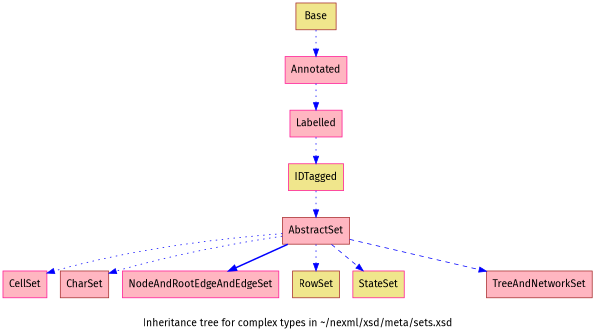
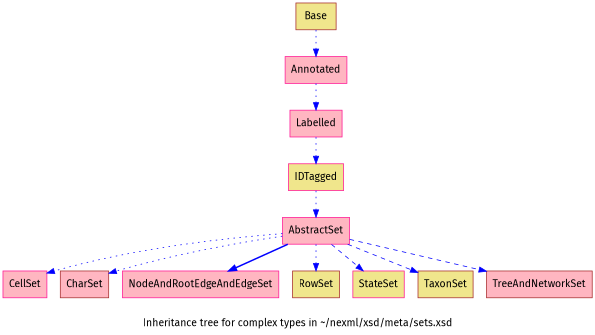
  digraph {
    fontname="Fira Sans"
    label="Inheritance tree for complex types in ~/nexml/xsd/meta/sets.xsd"
    node [color=deeppink fillcolor=lightpink fontname="Fira Sans" shape=box style=filled]
    edge [color=blue fontname="Fira Sans" style=dotted]
-   AbstractSet [color=brown]
+   AbstractSet
    CellSet
    CharSet [color=brown]
    NodeAndRootEdgeAndEdgeSet
    RowSet [color=brown fillcolor=khaki]
    StateSet [fillcolor=khaki]
+   TaxonSet [color=brown fillcolor=khaki]
    TreeAndNetworkSet [color=brown]
    IDTagged [fillcolor=khaki]
    Labelled
    Annotated
    Base [color=brown fillcolor=khaki]
    AbstractSet -> CellSet
    AbstractSet -> CharSet
    AbstractSet -> NodeAndRootEdgeAndEdgeSet [style=bold]
    AbstractSet -> RowSet
    AbstractSet -> StateSet [style=dashed]
+   AbstractSet -> TaxonSet [style=dashed]
    AbstractSet -> TreeAndNetworkSet [style=dashed]
    IDTagged -> AbstractSet
    Labelled -> IDTagged
    Annotated -> Labelled
    Base -> Annotated
  }
